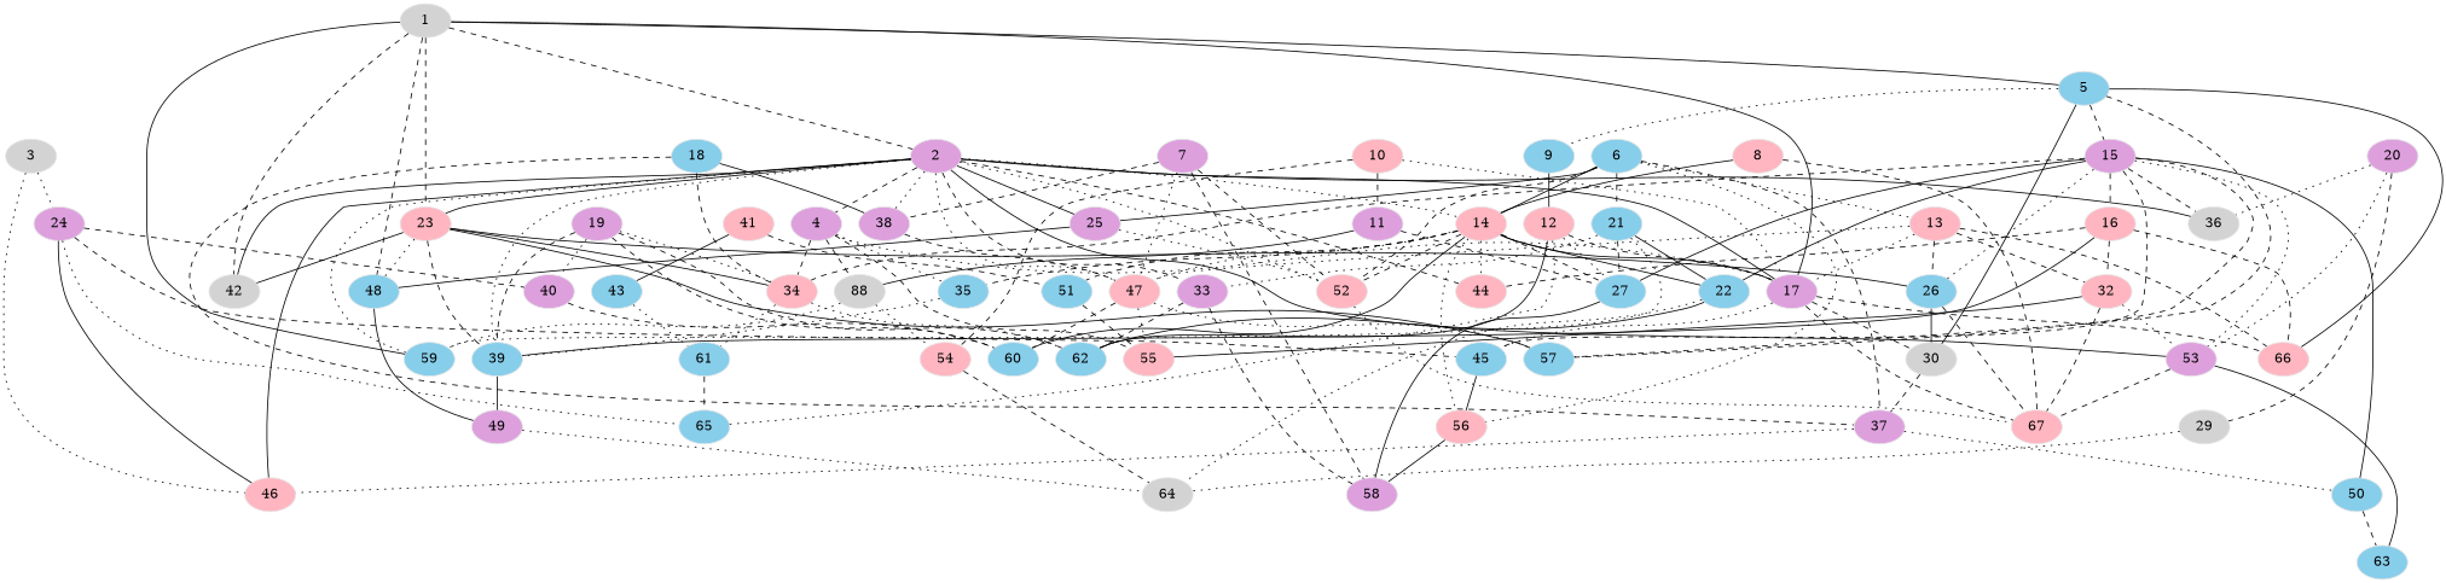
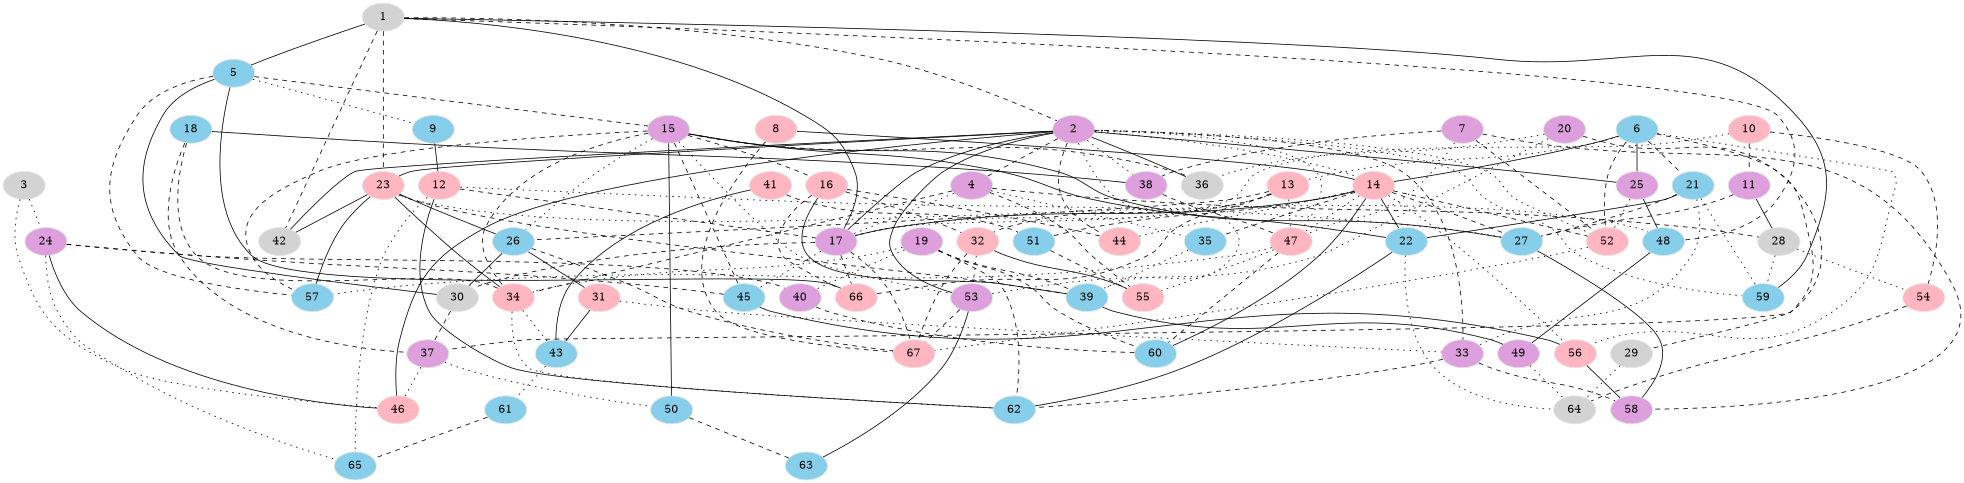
  graph {
    node [color=gray90 fillcolor=skyblue style=filled]
    edge [style=dashed weight=1.0]
    1 [fillcolor=lightgrey]
    2 [fillcolor=plum]
    5
    17 [fillcolor=plum]
    23 [fillcolor=lightpink]
    42 [fillcolor=lightgrey]
    48
    59
    4 [fillcolor=plum]
    14 [fillcolor=lightpink]
    25 [fillcolor=plum]
    33 [fillcolor=plum]
    36 [fillcolor=lightgrey]
    38 [fillcolor=plum]
    39
    44 [fillcolor=lightpink]
    46 [fillcolor=lightpink]
    47 [fillcolor=lightpink]
    52 [fillcolor=lightpink]
    53 [fillcolor=plum]
    9
    15 [fillcolor=plum]
    30 [fillcolor=lightgrey]
    57
    66 [fillcolor=lightpink]
    45
    67 [fillcolor=lightpink]
    34 [fillcolor=lightpink]
    26
    49 [fillcolor=plum]
-   28 [fillcolor=lightgrey label=88]
+   28 [fillcolor=lightgrey]
    35
    55 [fillcolor=lightpink]
    56 [fillcolor=lightpink]
    27
    22
    51
    60
    58 [fillcolor=plum]
    62
    63
    3 [fillcolor=lightgrey]
    24 [fillcolor=plum]
    65
    40 [fillcolor=plum]
    54 [fillcolor=lightpink]
    61
    12 [fillcolor=lightpink]
    16 [fillcolor=lightpink]
    50
    37 [fillcolor=plum]
    6
    13 [fillcolor=lightpink]
    21
    32 [fillcolor=lightpink]
    7 [fillcolor=plum]
    8 [fillcolor=lightpink]
    10 [fillcolor=lightpink]
    11 [fillcolor=plum]
    64 [fillcolor=lightgrey]
+   31 [fillcolor=lightpink]
    18
    19 [fillcolor=plum]
    20 [fillcolor=plum]
    29 [fillcolor=lightgrey]
    43
    41 [fillcolor=lightpink]
    1 -- 2
    1 -- 5 [style=solid]
    1 -- 17 [style=solid]
    1 -- 23 [weight=3.0]
    1 -- 42
    1 -- 48
    1 -- 59 [style=solid]
    2 -- 17 [style=solid]
    2 -- 23 [style=solid]
    2 -- 42 [style=solid]
    2 -- 59 [style=dotted]
    2 -- 4
    2 -- 14 [style=dotted weight=2.0]
    2 -- 25 [style=solid]
    2 -- 33
    2 -- 36 [style=solid]
    2 -- 38 [style=dotted]
    2 -- 39 [style=dotted]
    2 -- 44
    2 -- 46 [style=solid weight=2.0]
    2 -- 47 [style=dotted]
    2 -- 52 [style=dotted]
    2 -- 53 [style=solid]
    5 -- 9 [style=dotted]
    5 -- 15
    5 -- 30 [style=solid]
    5 -- 57
    5 -- 66 [style=solid]
    17 -- 30
    17 -- 66
    17 -- 45 [style=dotted]
    17 -- 67
    23 -- 42 [style=solid]
    23 -- 48 [style=dotted]
    23 -- 39
    23 -- 57 [style=solid weight=2.0]
    23 -- 34 [style=solid]
    23 -- 26 [style=solid]
    48 -- 49 [style=solid]
    4 -- 17 [style=dotted weight=3.0]
    4 -- 34
    4 -- 28
    4 -- 35 [style=dotted]
    4 -- 55
    14 -- 17 [style=solid weight=4.0]
    14 -- 44 [style=dotted]
    14 -- 47 [style=dotted]
    14 -- 52
    14 -- 35
    14 -- 56 [style=dotted]
    14 -- 27 [weight=2.0]
    14 -- 22 [style=solid weight=2.0]
    14 -- 51 [weight=2.0]
    14 -- 60 [style=solid]
    25 -- 48 [style=solid]
    25 -- 52 [style=dotted]
    33 -- 58
    33 -- 62
    38 -- 47 [weight=2.0]
    39 -- 49 [style=solid]
    47 -- 57 [style=dotted]
    47 -- 55 [style=dotted]
    47 -- 60
    52 -- 67 [style=dotted]
    53 -- 67
    53 -- 63 [style=solid]
    9 -- 12 [style=solid]
    15 -- 36
    15 -- 53 [style=dotted]
    15 -- 57
    15 -- 45
    15 -- 34
    15 -- 26 [style=dotted]
    15 -- 27 [style=solid]
    15 -- 22 [style=solid]
    15 -- 16
    15 -- 50 [style=solid]
    30 -- 37
    45 -- 56 [style=solid]
    34 -- 62 [style=dotted]
-   34 -- 61 [style=dotted]
+   34 -- 43 [style=dotted]
    26 -- 30 [style=solid]
    26 -- 67
+   26 -- 31 [style=solid]
    49 -- 64 [style=dotted]
    28 -- 59 [style=dotted]
    28 -- 54 [style=dotted]
    35 -- 39 [style=dotted]
    56 -- 58 [style=solid]
    27 -- 58 [style=solid]
    22 -- 62 [style=solid]
    22 -- 64 [style=dotted]
    51 -- 55
    3 -- 46 [style=dotted]
    3 -- 24 [style=dotted]
    24 -- 46 [style=solid]
    24 -- 45
    24 -- 65 [style=dotted]
    24 -- 40
    40 -- 60
    54 -- 64
    61 -- 65
    12 -- 17
    12 -- 27 [style=dotted]
    12 -- 62 [style=solid]
    12 -- 65 [style=dotted]
    16 -- 39 [style=solid]
    16 -- 44
    16 -- 66
    16 -- 32 [weight=2.0]
    50 -- 63
    37 -- 46 [style=dotted]
    37 -- 50 [style=dotted]
    6 -- 14 [style=solid]
    6 -- 25 [style=solid]
    6 -- 52
    6 -- 56 [style=dotted]
    6 -- 37
    6 -- 13 [style=dotted]
    6 -- 21
    13 -- 17 [style=dotted]
    13 -- 47 [style=dotted]
    13 -- 66
    13 -- 26
    13 -- 32
    21 -- 59 [style=dotted]
    21 -- 33 [style=dotted]
    21 -- 27
    21 -- 22 [style=solid]
    32 -- 53 [style=dotted]
    32 -- 67
    32 -- 55 [style=solid]
    7 -- 38
    7 -- 47 [style=dotted]
    7 -- 52
    7 -- 58
    8 -- 14 [style=solid]
    8 -- 67
    10 -- 17 [style=dotted]
    10 -- 54
    10 -- 11
    11 -- 28 [style=solid]
    11 -- 27
+   31 -- 33 [style=dotted]
+   31 -- 43 [style=solid]
    18 -- 38 [style=solid]
    18 -- 34
    18 -- 37
    19 -- 39 [weight=2.0]
    19 -- 34 [style=dotted]
    19 -- 60
    19 -- 62
    19 -- 40 [style=dotted]
    20 -- 36 [style=dotted]
    20 -- 53 [style=dotted]
    20 -- 29
    29 -- 64 [style=dotted]
    43 -- 61 [style=dotted]
    41 -- 51
    41 -- 43 [style=solid]
  }
